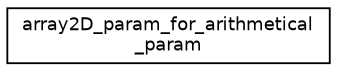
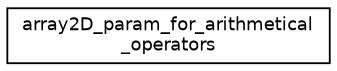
  digraph {
    rankdir=LR
-   n1 [color=black fillcolor=white fontname=Helvetica fontsize=10 height=0.2 label="array2D_param_for_arithmetical\l_param" shape=record style=filled width=0.4]
+   n1 [color=black fillcolor=white fontname=Helvetica fontsize=10 height=0.2 label="array2D_param_for_arithmetical\l_operators" shape=record style=filled width=0.4]
  }
